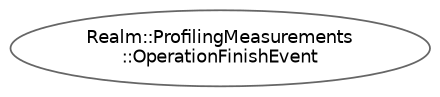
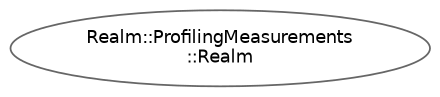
  digraph {
    rankdir=TB
-   n1 [color=grey40 fillcolor=white fontname=Helvetica fontsize=10 height=0.2 label="Realm::ProfilingMeasurements\l::OperationFinishEvent" shape=ellipse style=filled width=0.4]
+   n1 [color=grey40 fillcolor=white fontname=Helvetica fontsize=10 height=0.2 label="Realm::ProfilingMeasurements\l::Realm" shape=ellipse style=filled width=0.4]
  }
